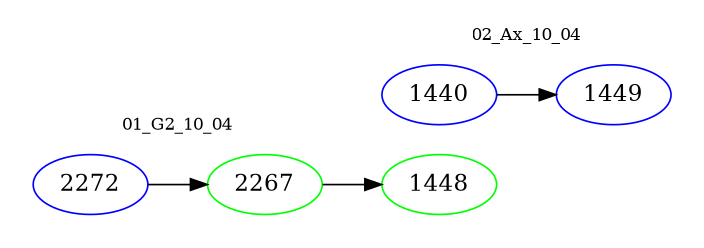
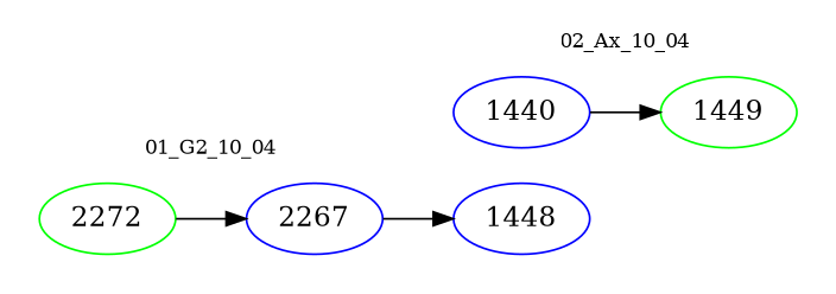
  digraph {
    rankdir=LR
    node [color=blue]
    edge [color=black]
    n1 [label=1440]
-   n2 [color=green label=1448]
-   n3 [label=1449]
-   n4 [label=2272]
-   n5 [color=green label=2267]
+   n2 [label=1448]
+   n3 [color=green label=1449]
+   n4 [color=green label=2272]
+   n5 [label=2267]
    subgraph cluster_1 {
      color=white
      fontsize=10
      label="02_Ax_10_04"
      n1
      n2
      n3
    }
    subgraph cluster_2 {
      color=white
      fontsize=10
      label="01_G2_10_04"
      n4
      n5
    }
    n1 -> n3
    n4 -> n5
    n5 -> n2
  }
